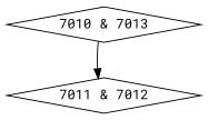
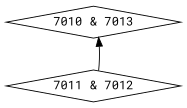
  digraph {
    fontname="Roboto Mono"
    node [shape=diamond fontname="Roboto Mono"]
    n1 [label="7010 & 7013"]
    n2 [label="7011 & 7012"]
-   n1 -> n2 [fontname="Roboto Mono"]
+   n2 -> n1 [fontname="Roboto Mono"]
  }
